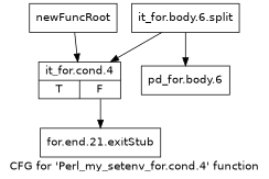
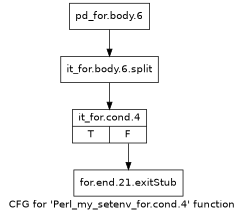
  digraph {
    fontname="DejaVu Sans"
    label="CFG for 'Perl_my_setenv_for.cond.4' function"
    node [fontname="DejaVu Sans" shape=record]
    edge [fontname="DejaVu Sans"]
-   n1 [label="{newFuncRoot}"]
    n2 [label="{it_for.cond.4|{<s0>T|<s1>F}}"]
    n3 [label="{for.end.21.exitStub}"]
    n4 [label="{pd_for.body.6}"]
    n5 [label="{it_for.body.6.split}"]
-   n1 -> n2
    n2 -> n3 [tailport=s1]
-   n5 -> n4
+   n4 -> n5
    n5 -> n2
  }
